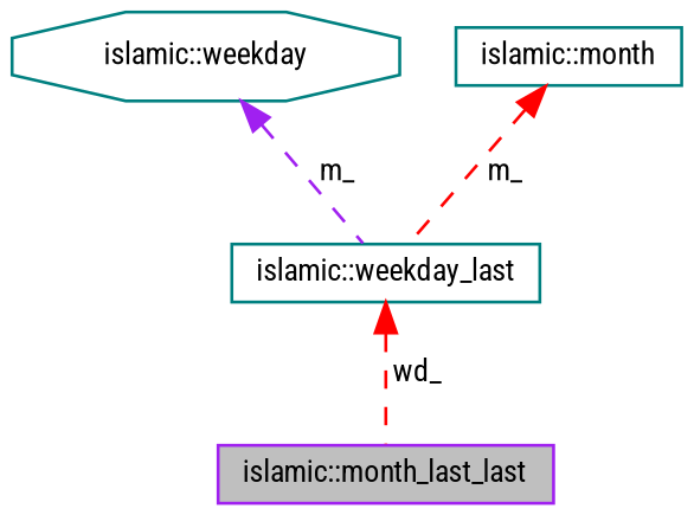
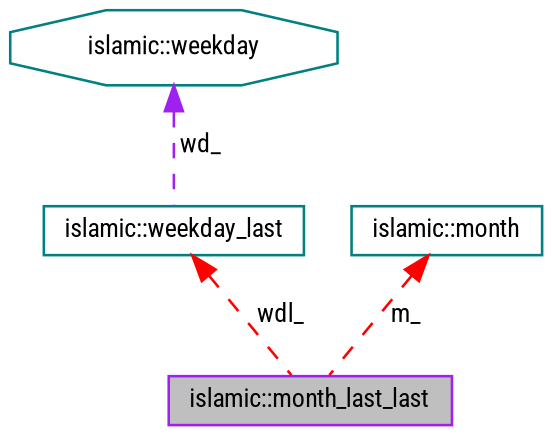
  digraph {
    fontname="Roboto Condensed"
    node [color=teal fillcolor=white fontname="Roboto Condensed" fontsize=10 shape=box style=filled]
    edge [color=red dir=back fontname="Roboto Condensed" fontsize=10 labelfontname=Helvetica labelfontsize=10 style=dashed]
    n1 [color=purple fillcolor=grey75 fontcolor=black height=0.2 label="islamic::month_last_last" width=0.4]
    n2 [height=0.2 label="islamic::weekday_last" width=0.4]
    n3 [height=0.2 label="islamic::weekday" shape=octagon width=0.4]
    n4 [height=0.2 label="islamic::month" width=0.4]
-   n2 -> n1 [label=" wd_"]
-   n3 -> n2 [color=purple label=" m_"]
-   n4 -> n2 [label=" m_"]
+   n2 -> n1 [label=" wdl_"]
+   n3 -> n2 [color=purple label=" wd_"]
+   n4 -> n1 [label=" m_"]
  }
